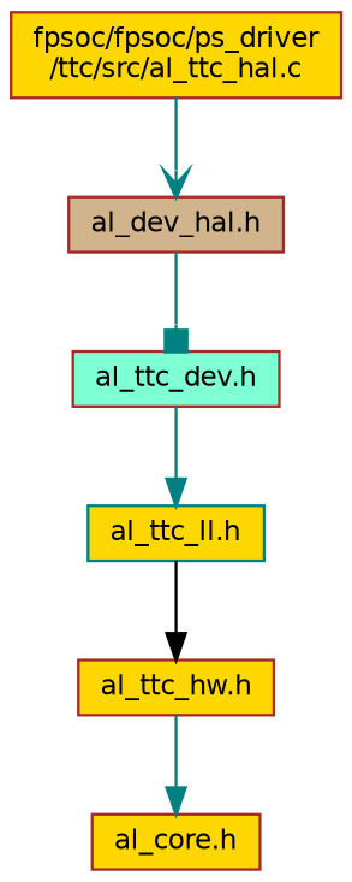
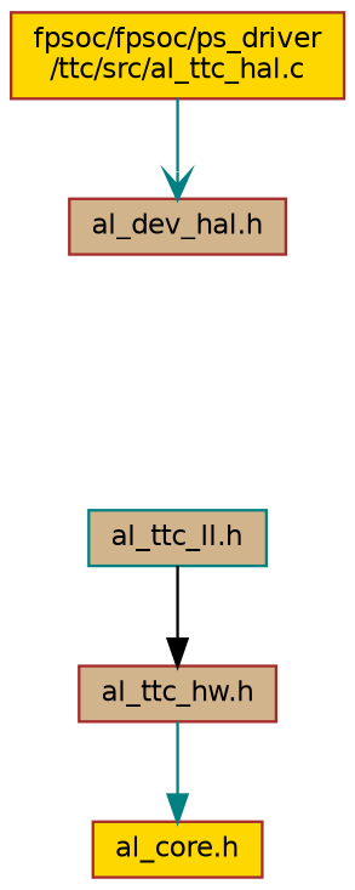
  digraph {
    node [color=brown fillcolor=gold fontname=Helvetica fontsize=10 shape=record style=filled]
    edge [arrowhead=normal color=teal fontname=Helvetica fontsize=10 labelfontname=Helvetica labelfontsize=10 style=solid]
    n1 [fontcolor=black height=0.2 label="fpsoc/fpsoc/ps_driver\l/ttc/src/al_ttc_hal.c" width=0.4]
    n2 [fillcolor=tan height=0.2 label="al_dev_hal.h" width=0.4]
-   n3 [fillcolor=aquamarine height=0.2 label="al_ttc_dev.h" width=0.4]
-   n4 [color=teal height=0.2 label="al_ttc_ll.h" width=0.4]
-   n5 [height=0.2 label="al_ttc_hw.h" width=0.4]
+   n4 [color=teal fillcolor=tan height=0.2 label="al_ttc_ll.h" width=0.4]
+   n5 [fillcolor=tan height=0.2 label="al_ttc_hw.h" width=0.4]
    n6 [height=0.2 label="al_core.h" width=0.4]
    n1 -> n2 [arrowhead=vee]
-   n2 -> n3 [arrowhead=box]
-   n3 -> n4
    n4 -> n5 [color=black]
    n5 -> n6
  }
